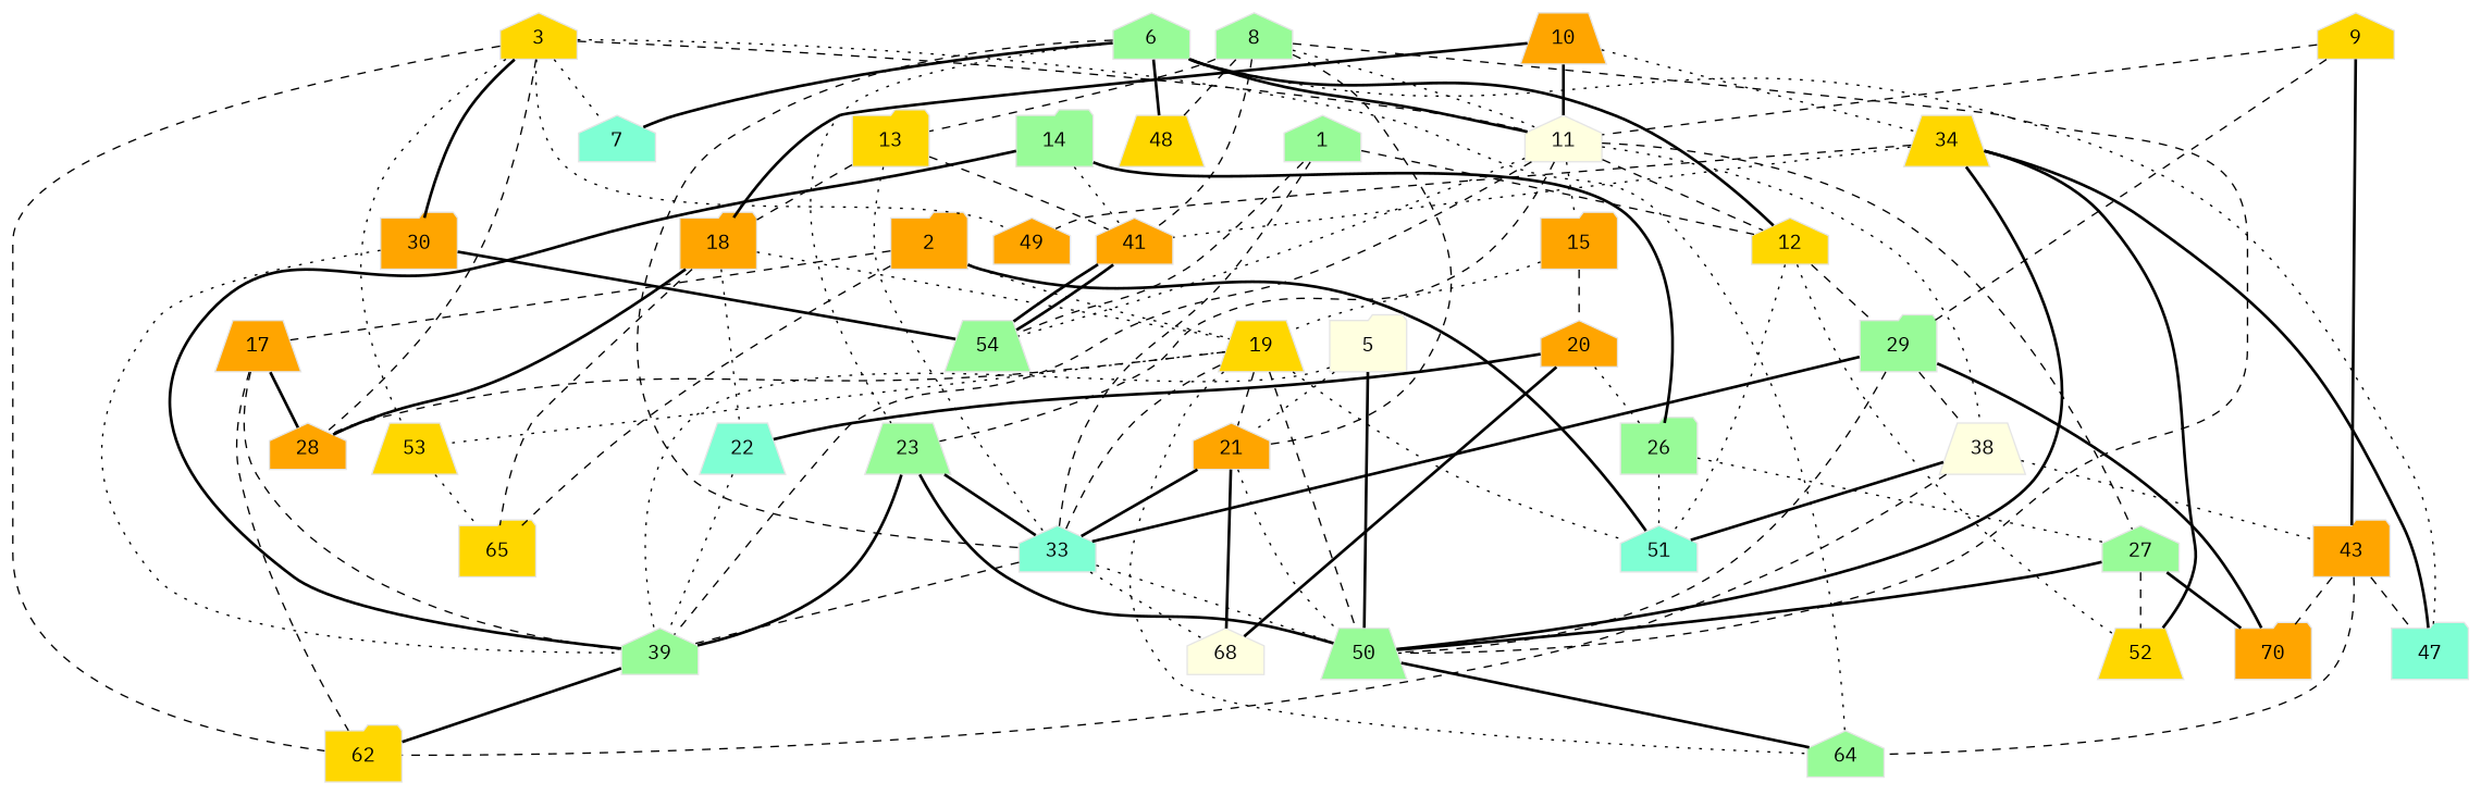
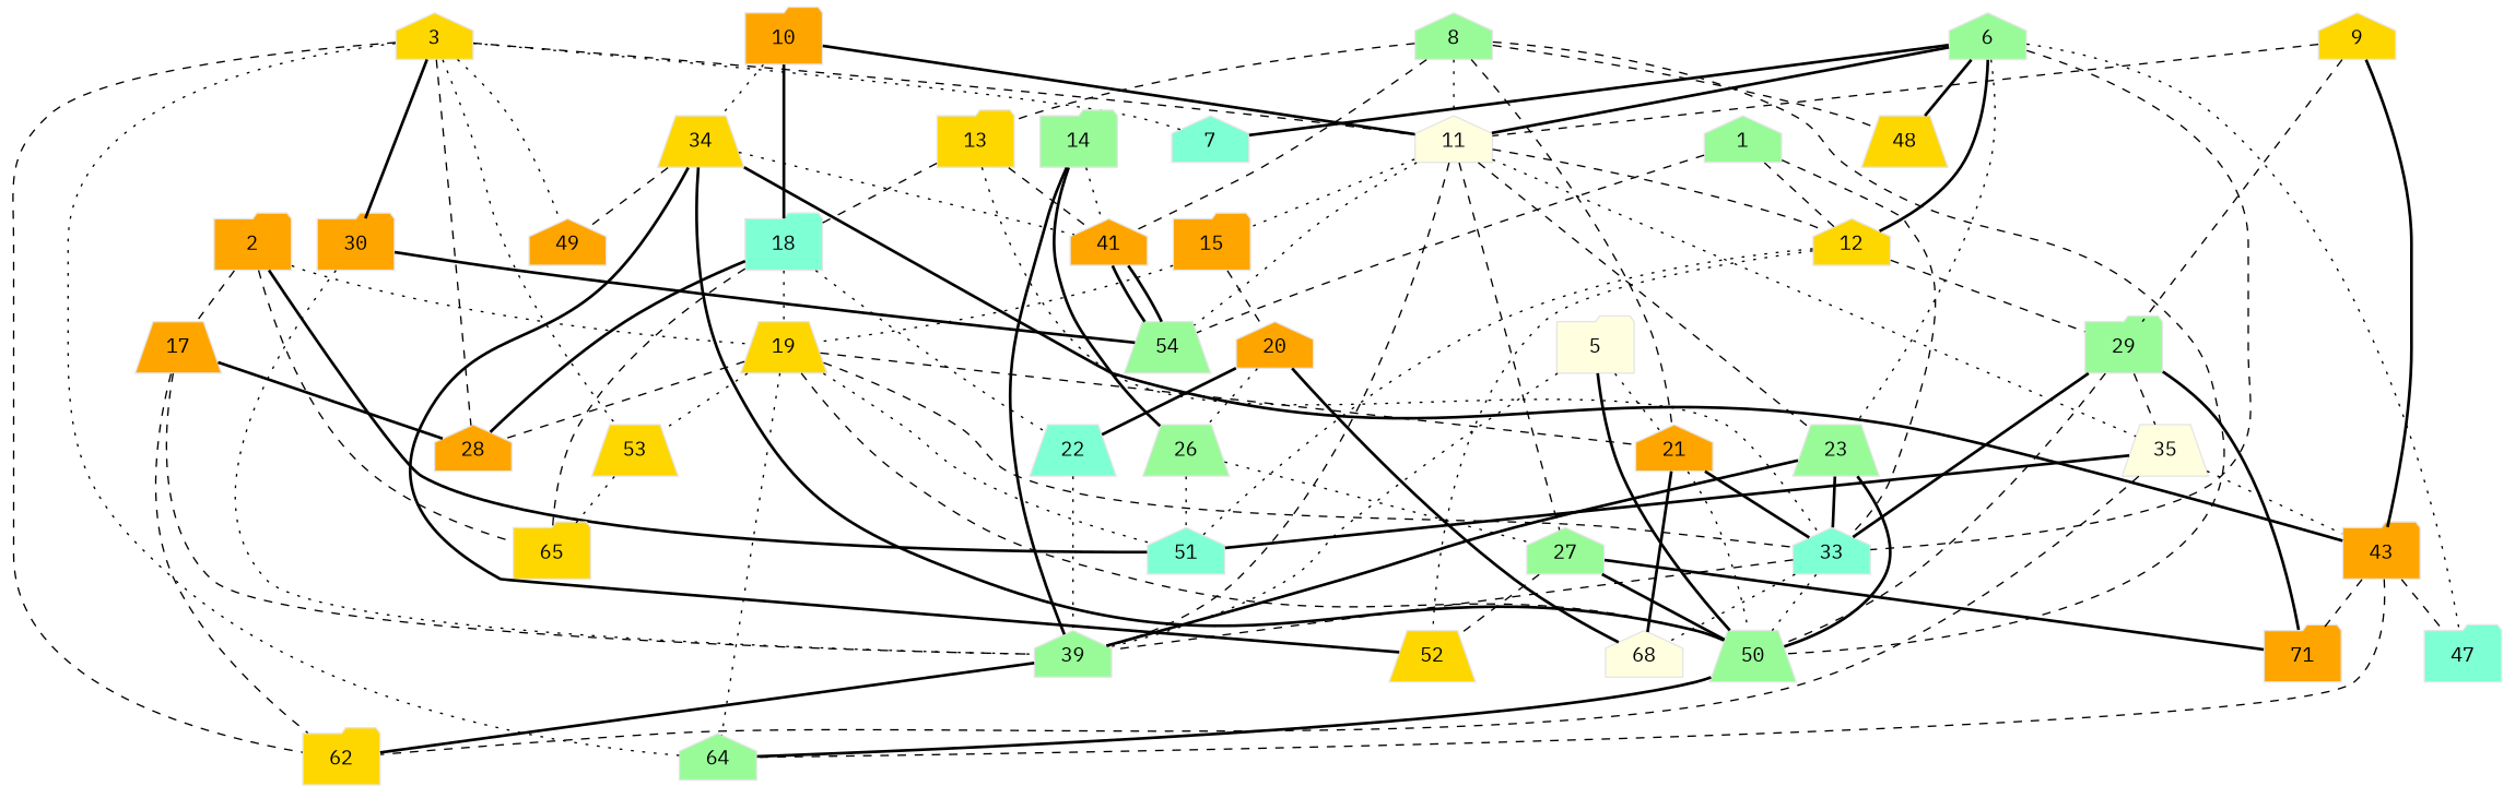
  graph {
    fontname="IBM Plex Mono"
    node [color=gray90 fillcolor=palegreen fontname="IBM Plex Mono" shape=house style=filled]
    edge [fontname="IBM Plex Mono" style=dashed]
    12 [fillcolor=gold super="+25"]
    51 [fillcolor=aquamarine super="+61"]
    29 [shape=folder super="+69"]
    52 [fillcolor=gold shape=trapezium]
    1
    33 [fillcolor=aquamarine super="+36"]
    54 [shape=trapezium super="+59"]
    39 [super="+45"]
    50 [shape=trapezium super="+57"]
    68 [fillcolor=lightyellow]
    2 [fillcolor=orange shape=folder super="+42"]
    17 [fillcolor=orange shape=trapezium]
    19 [fillcolor=gold shape=trapezium super="+24"]
    65 [fillcolor=gold shape=folder]
    28 [fillcolor=orange]
    62 [fillcolor=gold shape=folder]
    53 [fillcolor=gold shape=trapezium]
    64
    21 [fillcolor=orange super="+37"]
    3 [fillcolor=gold super="+4"]
    7 [fillcolor=aquamarine]
    11 [fillcolor=lightyellow super="+44"]
    30 [fillcolor=orange shape=folder]
    49 [fillcolor=orange]
    23 [shape=trapezium super="+60"]
    15 [fillcolor=orange shape=folder]
    27 [super="+46"]
-   38 [fillcolor=lightyellow shape=trapezium super="+56"]
+   38 [fillcolor=lightyellow shape=trapezium super="+56" label=35]
    5 [fillcolor=lightyellow shape=folder super="+63"]
    6 [super="+66"]
    47 [fillcolor=aquamarine shape=folder]
    48 [fillcolor=gold shape=trapezium]
    8 [super="+16"]
    13 [fillcolor=gold shape=folder]
    41 [fillcolor=orange super="+67"]
-   18 [fillcolor=orange shape=folder super="+32"]
+   18 [fillcolor=aquamarine shape=folder super="+32"]
    9 [fillcolor=gold]
    43 [fillcolor=orange shape=folder super="+55"]
-   70 [fillcolor=orange shape=folder]
-   10 [fillcolor=orange shape=trapezium]
+   70 [fillcolor=orange shape=folder label=71]
+   10 [fillcolor=orange shape=folder]
    34 [fillcolor=gold shape=trapezium super="+40"]
    22 [fillcolor=aquamarine shape=trapezium super="+35"]
    20 [fillcolor=orange super="+31"]
-   26 [shape=folder super="+58"]
+   26 [shape=trapezium super="+58"]
    14 [shape=folder]
    12 -- 51 [style=dotted]
    12 -- 29
    12 -- 52 [style=dotted]
    29 -- 33 [style=bold]
    29 -- 50
    29 -- 38
    29 -- 70 [style=bold]
    1 -- 12
    1 -- 33
    1 -- 54
    33 -- 39
    33 -- 50 [style=dotted]
    33 -- 68 [style=dotted]
    39 -- 62 [style=bold]
    50 -- 64 [style=bold]
    2 -- 51 [style=bold]
    2 -- 17
    2 -- 19 [style=dotted]
    2 -- 65
    17 -- 39
    17 -- 28 [style=bold]
    17 -- 62
    19 -- 51 [style=dotted]
    19 -- 33
    19 -- 50
    19 -- 28
    19 -- 53 [style=dotted]
    19 -- 64 [style=dotted]
    19 -- 21
    53 -- 65 [style=dotted]
    21 -- 33 [style=bold]
    21 -- 50 [style=dotted weight=2]
    21 -- 68 [style=bold]
    3 -- 28
    3 -- 62
    3 -- 53 [style=dotted]
    3 -- 64 [style=dotted weight=2]
    3 -- 7 [style=dotted]
    3 -- 11
    3 -- 30 [style=bold]
    3 -- 49 [style=dotted]
    11 -- 12
    11 -- 54 [style=dotted]
    11 -- 39
    11 -- 23
    11 -- 15 [style=dotted]
    11 -- 27
    11 -- 38 [style=dotted]
    30 -- 54 [style=bold]
    30 -- 39 [style=dotted]
    23 -- 33 [style=bold]
    23 -- 39 [style=bold]
    23 -- 50 [style=bold]
    15 -- 19 [style=dotted]
    15 -- 20
    27 -- 52
    27 -- 50 [style=bold]
    27 -- 70 [style=bold]
    38 -- 51 [style=bold]
    38 -- 62
    38 -- 43 [style=dotted weight=2]
    5 -- 39 [style=dotted]
    5 -- 50 [style=bold]
    5 -- 21 [style=dotted]
    6 -- 12 [style=bold]
    6 -- 33
    6 -- 7 [style=bold]
    6 -- 11 [style=bold]
    6 -- 23 [style=dotted]
    6 -- 47 [style=dotted]
    6 -- 48 [style=bold]
    8 -- 50
    8 -- 21
    8 -- 11 [style=dotted]
    8 -- 48
    8 -- 13
    8 -- 41 [weight=2]
    13 -- 33 [style=dotted]
    13 -- 41
    13 -- 18
    41 -- 54 [style=bold]
    41 -- 54 [style=bold]
    18 -- 19 [style=dotted]
    18 -- 65
    18 -- 28 [style=bold]
    18 -- 22 [style=dotted]
    9 -- 29
    9 -- 11
    9 -- 43 [style=bold]
    43 -- 64
    43 -- 47
    43 -- 70
    10 -- 11 [style=bold]
    10 -- 18 [style=bold]
    10 -- 34 [style=dotted]
    34 -- 52 [style=bold]
    34 -- 50 [style=bold]
    34 -- 49
    34 -- 41 [style=dotted]
-   34 -- 47 [style=bold]
+   34 -- 43 [style=bold]
    22 -- 39 [style=dotted]
    20 -- 68 [style=bold]
    20 -- 22 [style=bold weight=2]
    20 -- 26 [style=dotted]
    26 -- 51 [style=dotted weight=2]
    26 -- 27 [style=dotted]
    14 -- 39 [style=bold]
    14 -- 41 [style=dotted]
    14 -- 26 [style=bold]
  }
